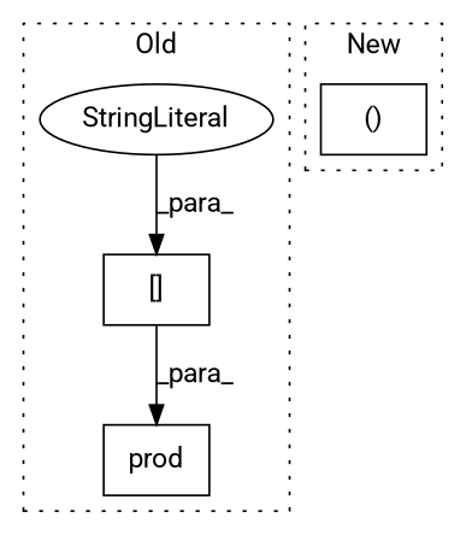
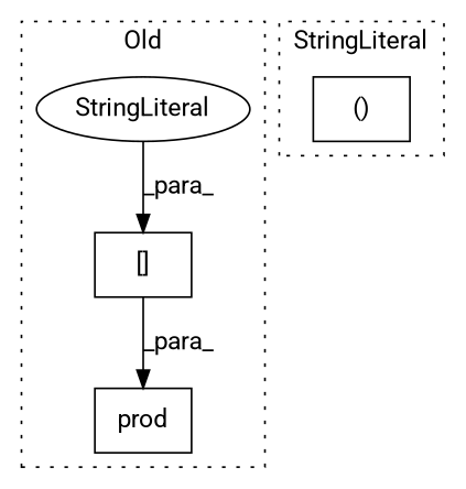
  digraph {
    fontname=Roboto
    node [shape=box fontname=Roboto]
    edge [fontname=Roboto]
    n1 [a=32 l="5,1" label=prod s="4735,4764"]
    n2 [a=2 l="6,1" label="[]" s="4740,4763"]
    n3 [a=45 l=17 label=StringLiteral s=4746 shape=ellipse]
    n4 [a=106 l=29 label="()" s=4922]
    subgraph cluster_1 {
      label=Old
      style=dotted
      n1
      n2
      n3
    }
    subgraph cluster_2 {
-     label=New
+     label=StringLiteral
      style=dotted
      n4
    }
    n2 -> n1 [label=_para_]
    n3 -> n2 [label=_para_]
  }
